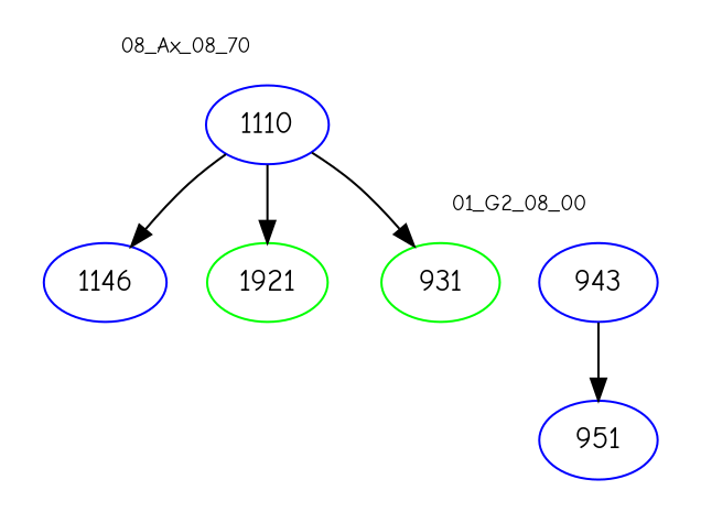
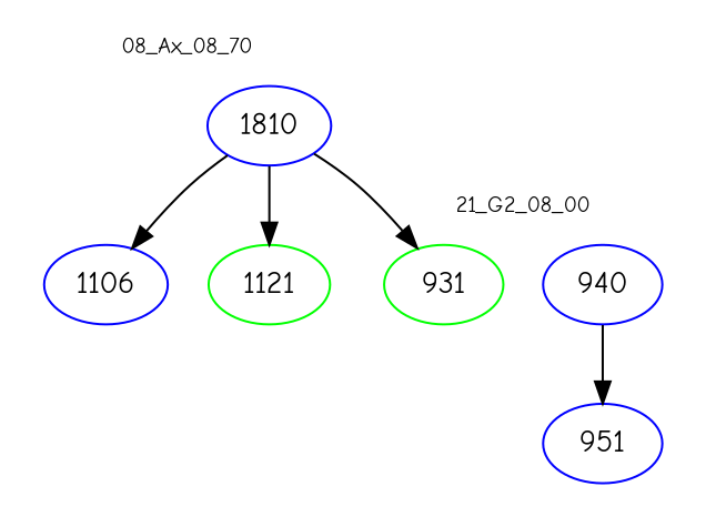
  digraph {
    fontname="Comic Neue"
    node [color=blue fontname="Comic Neue"]
    edge [color=black fontname="Comic Neue"]
-   n1 [label=1110]
-   n2 [label=1146]
-   n3 [color=green label=1921]
-   n4 [label=943]
+   n1 [label=1810]
+   n2 [label=1106]
+   n3 [color=green label=1121]
+   n4 [label=940]
    n5 [color=green label=931]
    n6 [label=951]
    subgraph cluster_1 {
      color=white
      fontsize=10
      label="08_Ax_08_70"
      n1
      n2
      n3
    }
    subgraph cluster_2 {
      color=white
      fontsize=10
-     label="01_G2_08_00"
+     label="21_G2_08_00"
      n4
      n5
      n6
    }
    n1 -> n2
    n1 -> n3
    n1 -> n5
    n4 -> n6
  }
